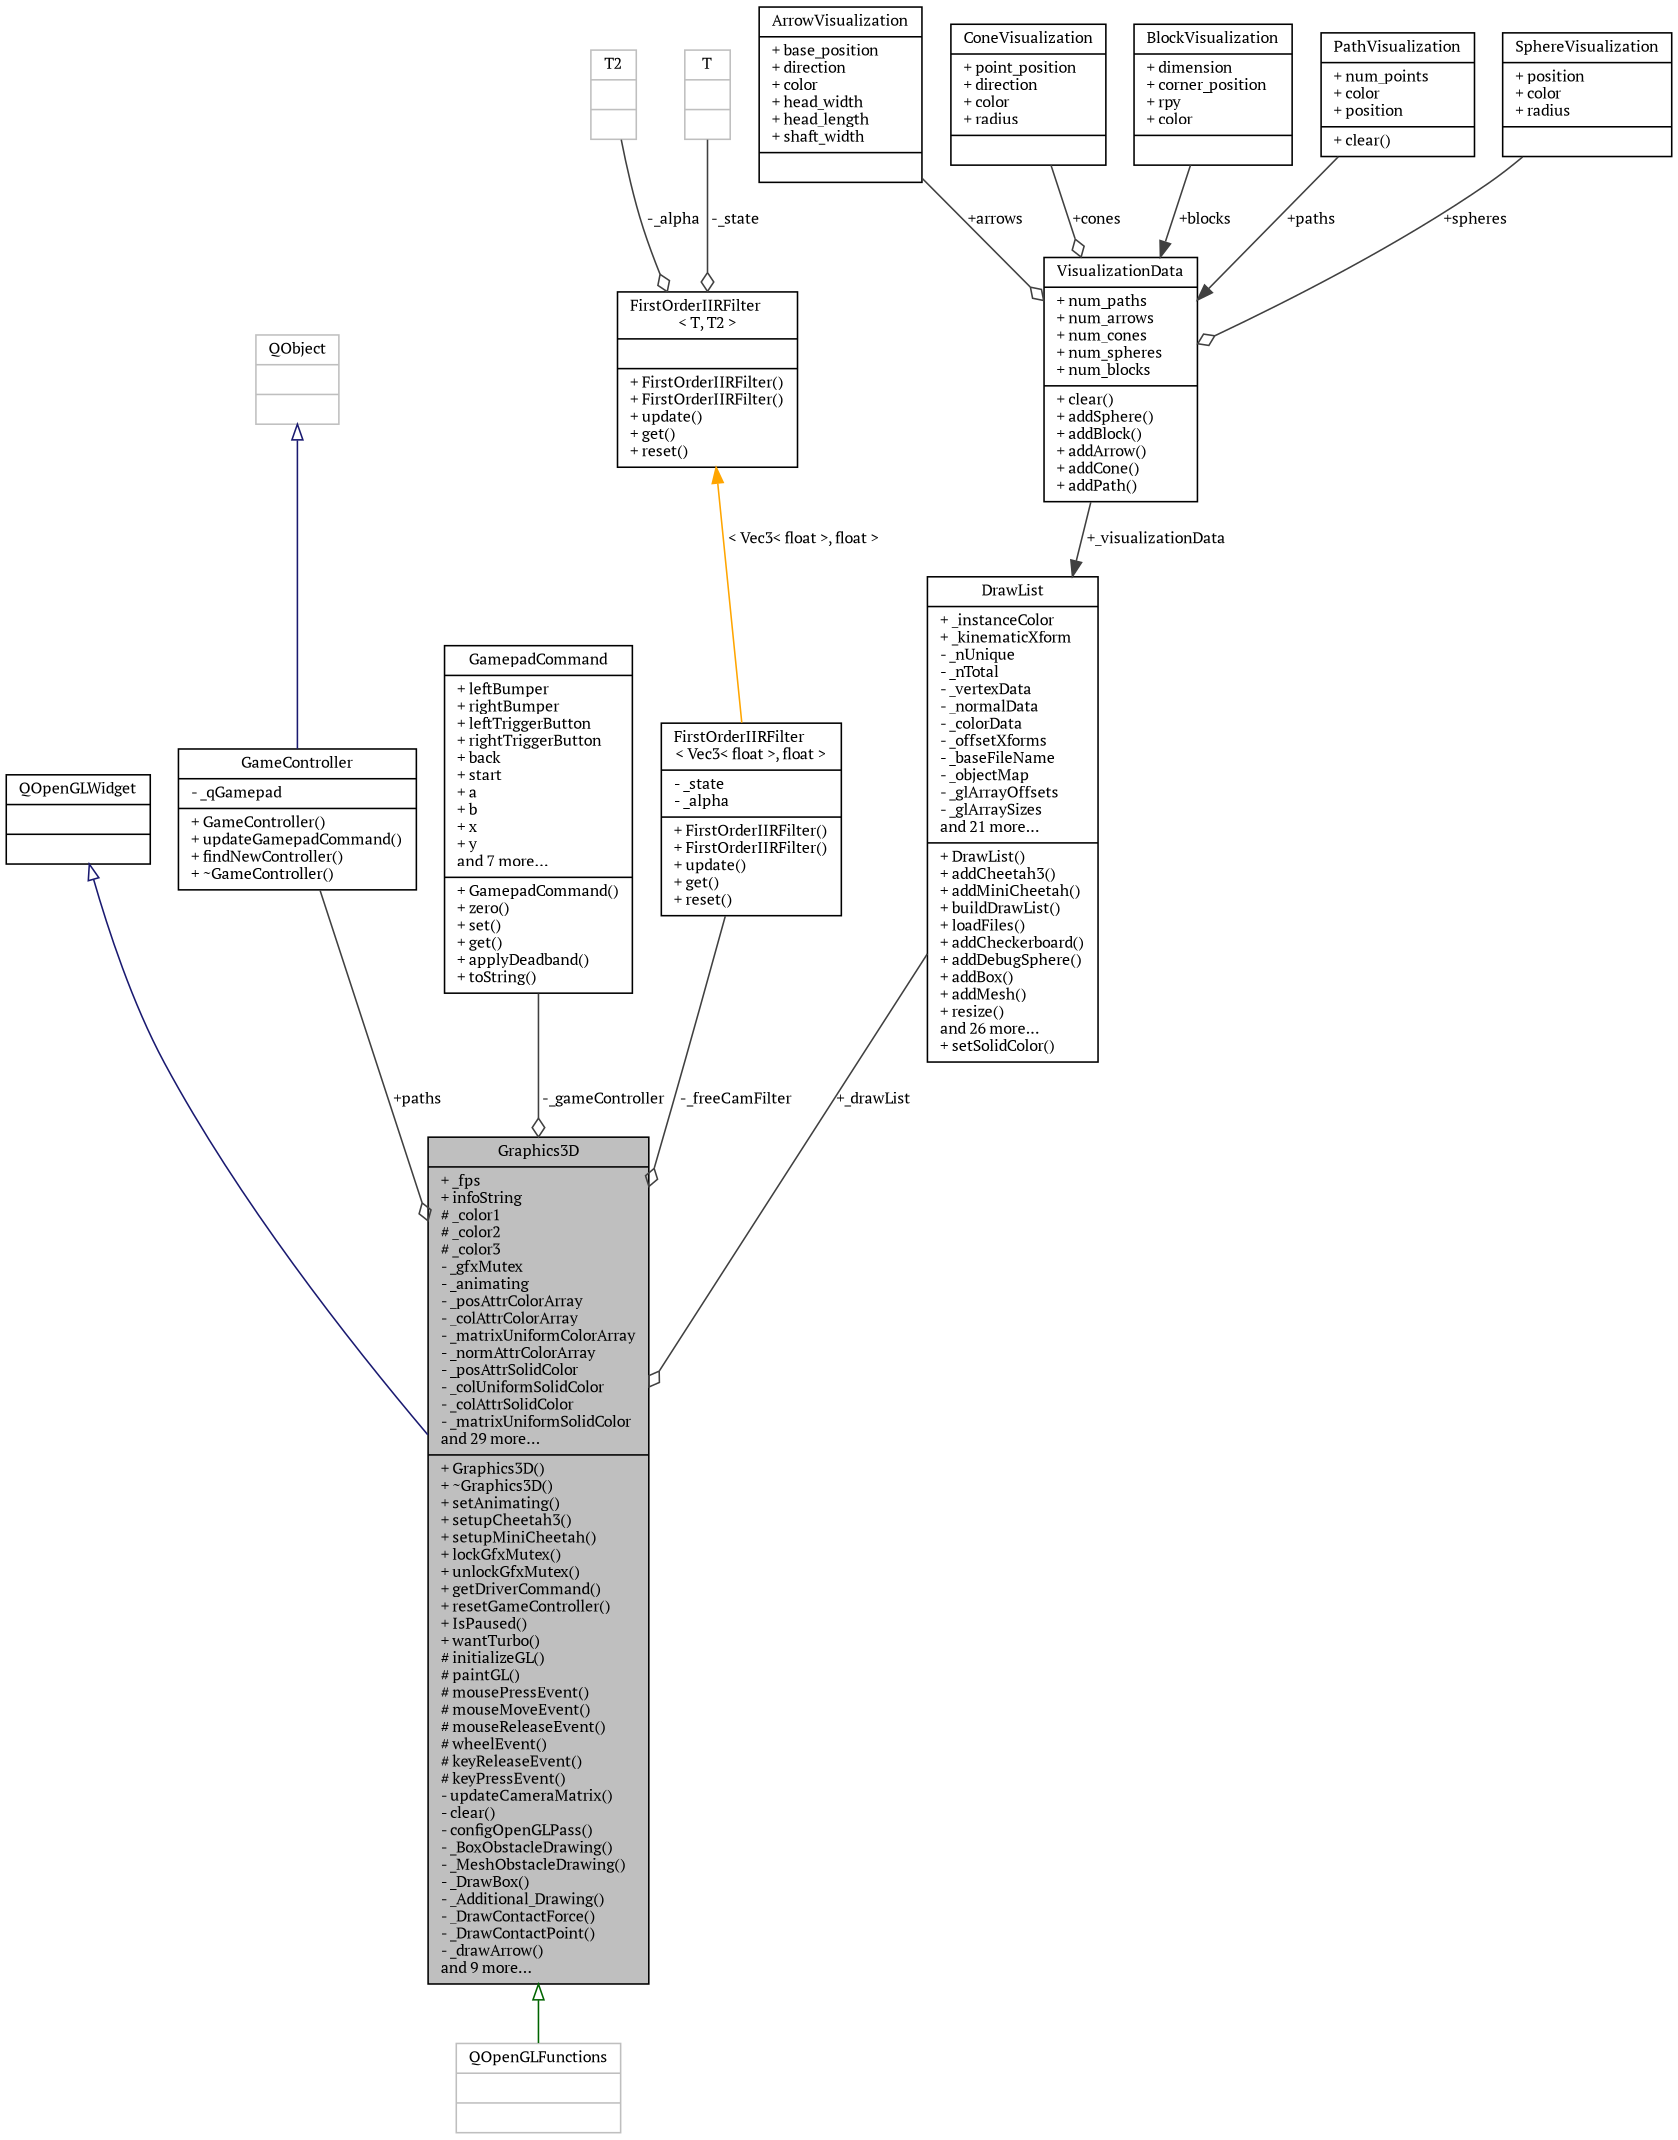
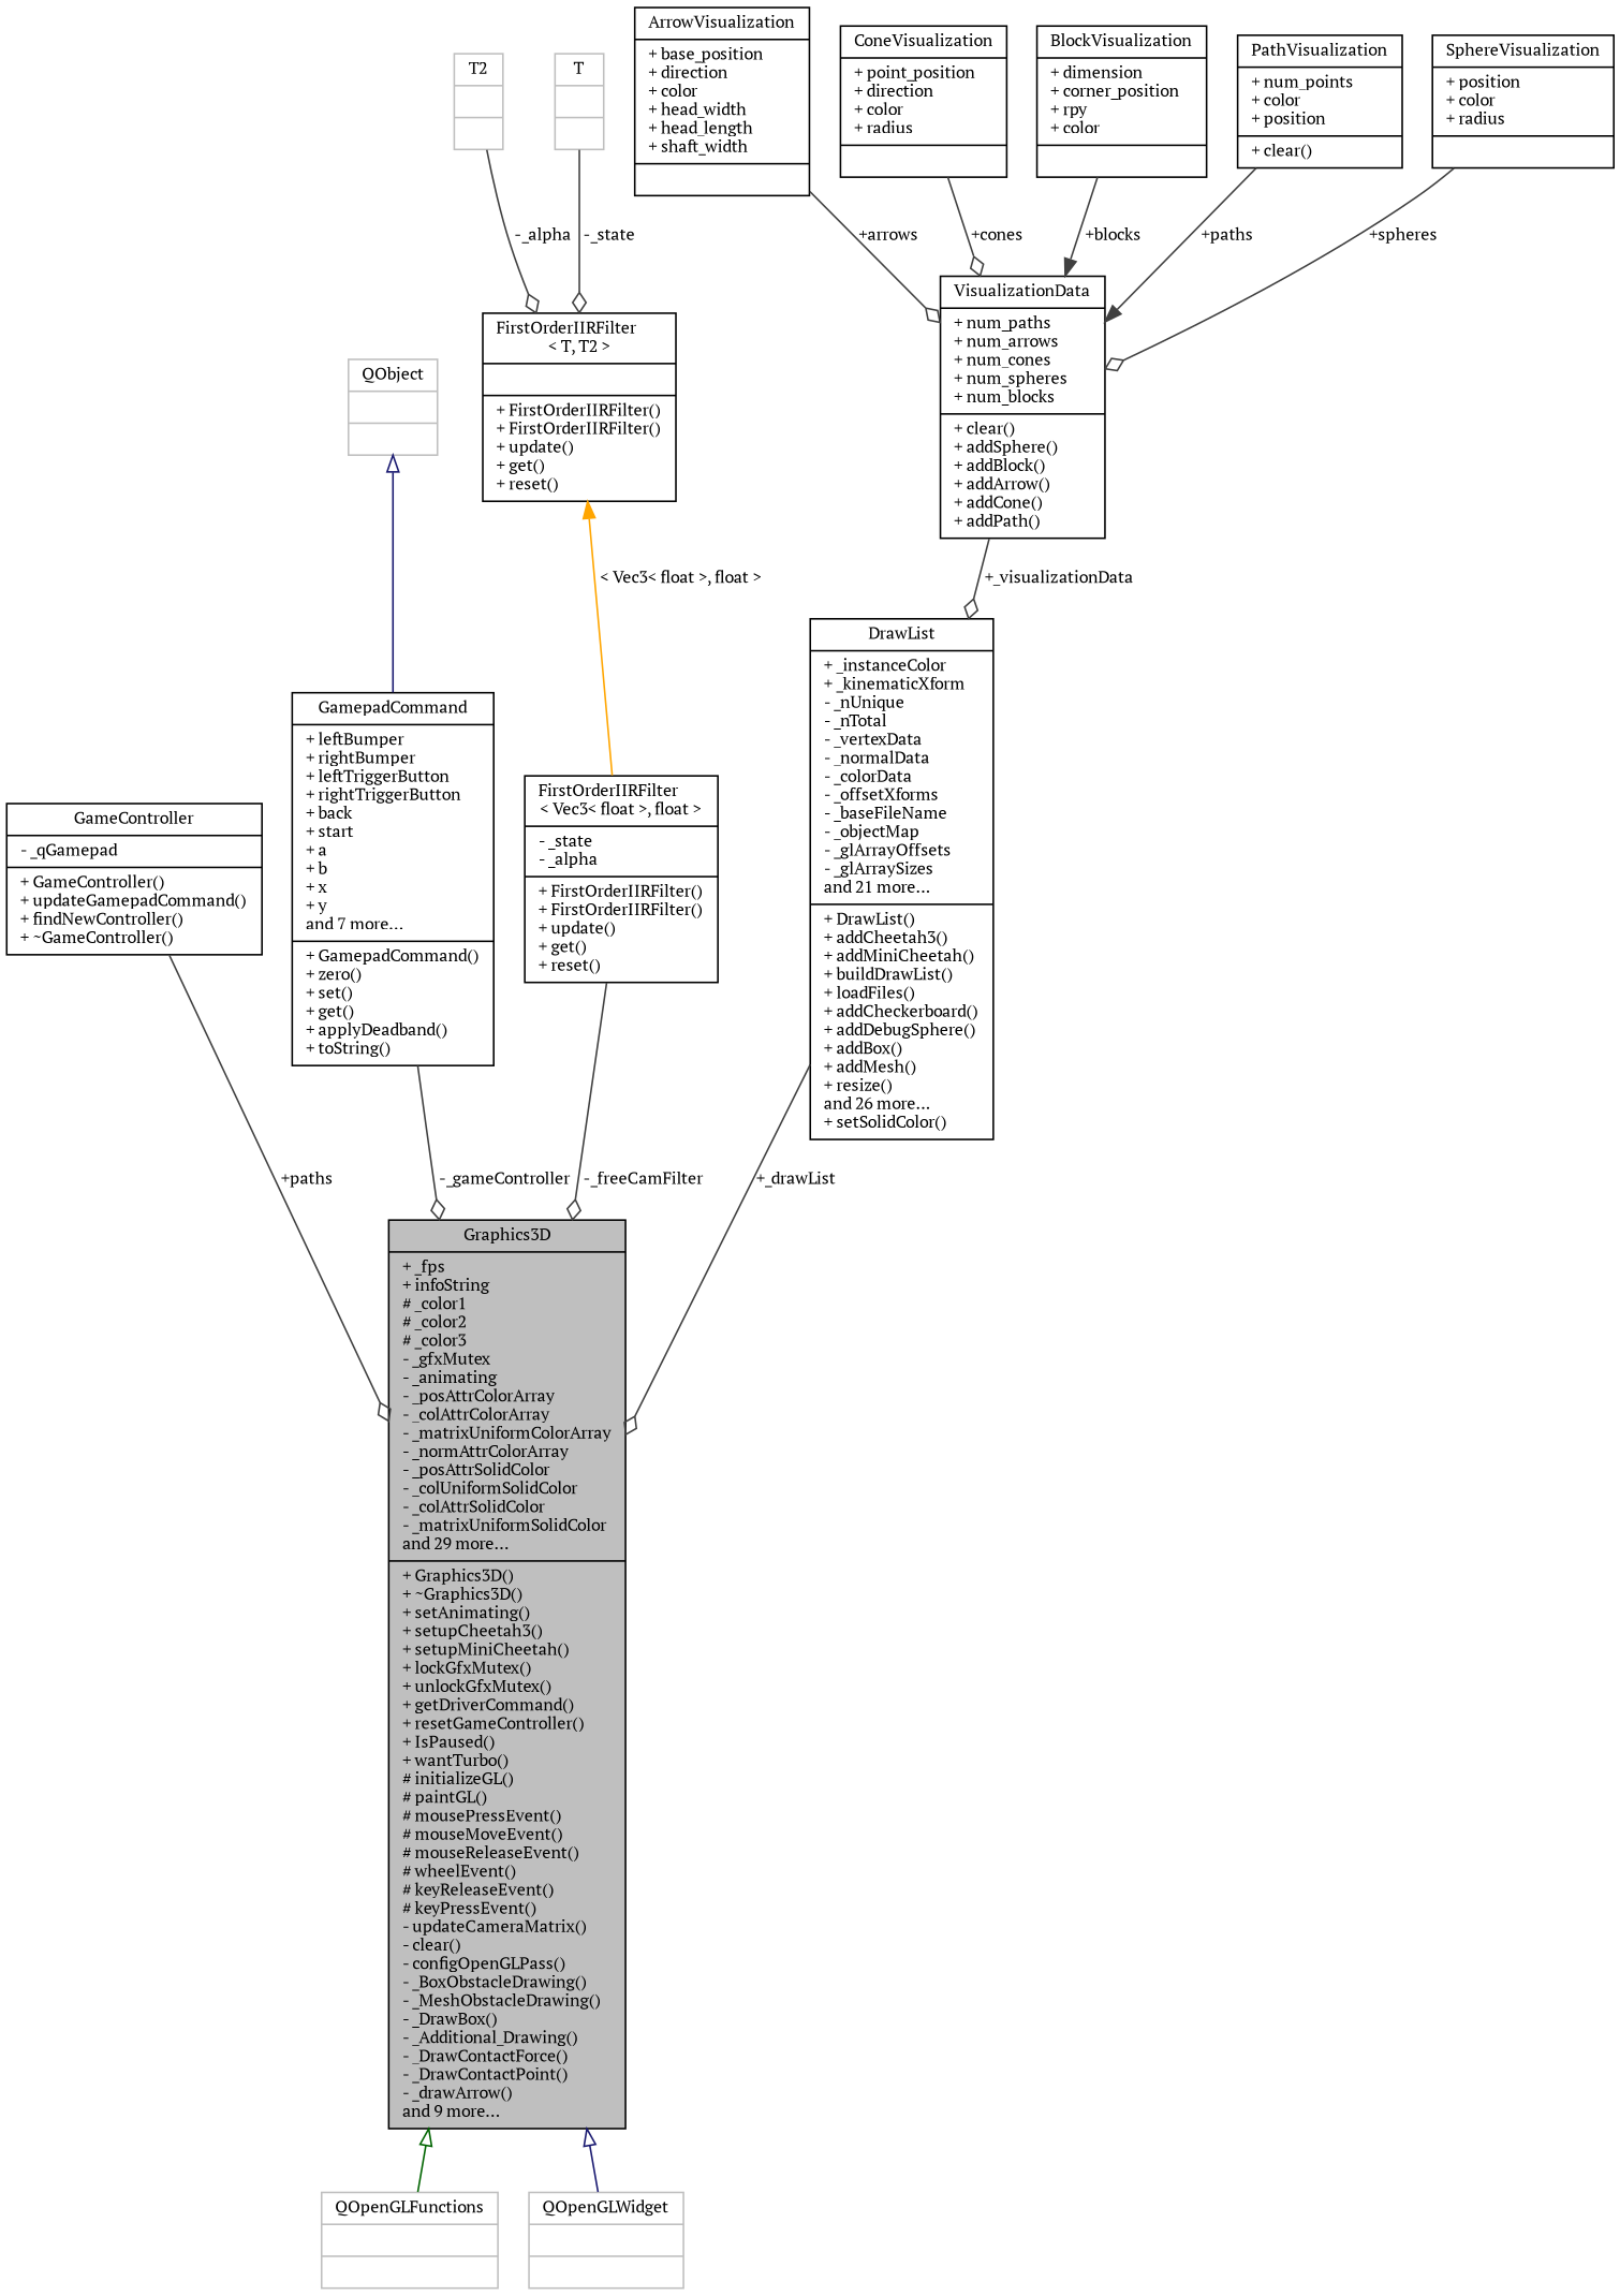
  digraph {
    fontname="PT Serif"
    node [color=black fillcolor=white fontname="PT Serif" fontsize=10 shape=record style=filled]
    edge [color=grey25 fontname="PT Serif" fontsize=10 labelfontname=FreeSans labelfontsize=10 style=solid arrowhead=odiamond]
    n1 [fillcolor=grey75 fontcolor=black height=0.2 label="{Graphics3D\n|+ _fps\l+ infoString\l# _color1\l# _color2\l# _color3\l- _gfxMutex\l- _animating\l- _posAttrColorArray\l- _colAttrColorArray\l- _matrixUniformColorArray\l- _normAttrColorArray\l- _posAttrSolidColor\l- _colUniformSolidColor\l- _colAttrSolidColor\l- _matrixUniformSolidColor\land 29 more...\l|+ Graphics3D()\l+ ~Graphics3D()\l+ setAnimating()\l+ setupCheetah3()\l+ setupMiniCheetah()\l+ lockGfxMutex()\l+ unlockGfxMutex()\l+ getDriverCommand()\l+ resetGameController()\l+ IsPaused()\l+ wantTurbo()\l# initializeGL()\l# paintGL()\l# mousePressEvent()\l# mouseMoveEvent()\l# mouseReleaseEvent()\l# wheelEvent()\l# keyReleaseEvent()\l# keyPressEvent()\l- updateCameraMatrix()\l- clear()\l- configOpenGLPass()\l- _BoxObstacleDrawing()\l- _MeshObstacleDrawing()\l- _DrawBox()\l- _Additional_Drawing()\l- _DrawContactForce()\l- _DrawContactPoint()\l- _drawArrow()\land 9 more...\l}" width=0.4]
    n2 [color=grey75 height=0.2 label="{QOpenGLFunctions\n||}" width=0.4]
-   n3 [height=0.2 label="{QOpenGLWidget\n||}" width=0.4]
+   n3 [color=grey75 height=0.2 label="{QOpenGLWidget\n||}" width=0.4]
    n4 [height=0.2 label="{GameController\n|- _qGamepad\l|+ GameController()\l+ updateGamepadCommand()\l+ findNewController()\l+ ~GameController()\l}" width=0.4]
    n5 [color=grey75 height=0.2 label="{QObject\n||}" width=0.4]
    n6 [height=0.2 label="{GamepadCommand\n|+ leftBumper\l+ rightBumper\l+ leftTriggerButton\l+ rightTriggerButton\l+ back\l+ start\l+ a\l+ b\l+ x\l+ y\land 7 more...\l|+ GamepadCommand()\l+ zero()\l+ set()\l+ get()\l+ applyDeadband()\l+ toString()\l}" width=0.4]
    n7 [height=0.2 label="{FirstOrderIIRFilter\l\< Vec3\< float \>, float \>\n|- _state\l- _alpha\l|+ FirstOrderIIRFilter()\l+ FirstOrderIIRFilter()\l+ update()\l+ get()\l+ reset()\l}" width=0.4]
    n8 [height=0.2 label="{FirstOrderIIRFilter\l\< T, T2 \>\n||+ FirstOrderIIRFilter()\l+ FirstOrderIIRFilter()\l+ update()\l+ get()\l+ reset()\l}" width=0.4]
    n9 [color=grey75 height=0.2 label="{T2\n||}" width=0.4]
    n10 [color=grey75 height=0.2 label="{T\n||}" width=0.4]
    n11 [height=0.2 label="{DrawList\n|+ _instanceColor\l+ _kinematicXform\l- _nUnique\l- _nTotal\l- _vertexData\l- _normalData\l- _colorData\l- _offsetXforms\l- _baseFileName\l- _objectMap\l- _glArrayOffsets\l- _glArraySizes\land 21 more...\l|+ DrawList()\l+ addCheetah3()\l+ addMiniCheetah()\l+ buildDrawList()\l+ loadFiles()\l+ addCheckerboard()\l+ addDebugSphere()\l+ addBox()\l+ addMesh()\l+ resize()\land 26 more...\l+ setSolidColor()\l}" width=0.4]
    n12 [height=0.2 label="{VisualizationData\n|+ num_paths\l+ num_arrows\l+ num_cones\l+ num_spheres\l+ num_blocks\l|+ clear()\l+ addSphere()\l+ addBlock()\l+ addArrow()\l+ addCone()\l+ addPath()\l}" width=0.4]
    n13 [height=0.2 label="{ArrowVisualization\n|+ base_position\l+ direction\l+ color\l+ head_width\l+ head_length\l+ shaft_width\l|}" width=0.4]
    n14 [height=0.2 label="{ConeVisualization\n|+ point_position\l+ direction\l+ color\l+ radius\l|}" width=0.4]
    n15 [height=0.2 label="{BlockVisualization\n|+ dimension\l+ corner_position\l+ rpy\l+ color\l|}" width=0.4]
    n16 [height=0.2 label="{PathVisualization\n|+ num_points\l+ color\l+ position\l|+ clear()\l}" width=0.4]
    n17 [height=0.2 label="{SphereVisualization\n|+ position\l+ color\l+ radius\l|}" width=0.4]
    n1 -> n2 [arrowtail=onormal color=darkgreen dir=back arrowhead=""]
-   n3 -> n1 [arrowtail=onormal color=midnightblue dir=back arrowhead=""]
+   n1 -> n3 [arrowtail=onormal color=midnightblue dir=back arrowhead=""]
    n4 -> n1 [label=" +paths"]
-   n5 -> n4 [arrowtail=onormal color=midnightblue dir=back arrowhead=""]
+   n5 -> n6 [arrowtail=onormal color=midnightblue dir=back arrowhead=""]
    n6 -> n1 [label=" -_gameController"]
    n7 -> n1 [label=" -_freeCamFilter"]
    n8 -> n7 [color=orange dir=back label=" \< Vec3\< float \>, float \>" arrowhead=""]
    n9 -> n8 [label=" -_alpha"]
    n10 -> n8 [label=" -_state"]
    n11 -> n1 [label=" +_drawList"]
-   n12 -> n11 [arrowhead=normal label=" +_visualizationData"]
+   n12 -> n11 [label=" +_visualizationData"]
    n13 -> n12 [label=" +arrows"]
    n14 -> n12 [label=" +cones"]
    n15 -> n12 [arrowhead=normal label=" +blocks"]
    n16 -> n12 [arrowhead=normal label=" +paths"]
    n17 -> n12 [label=" +spheres"]
  }
